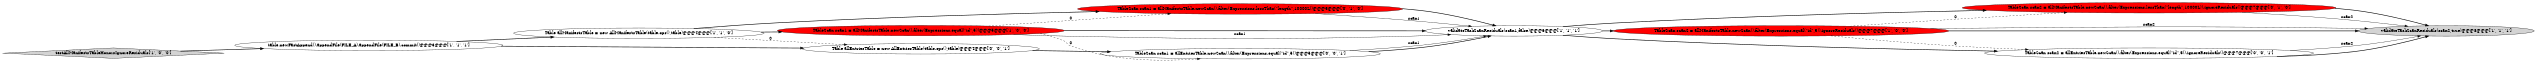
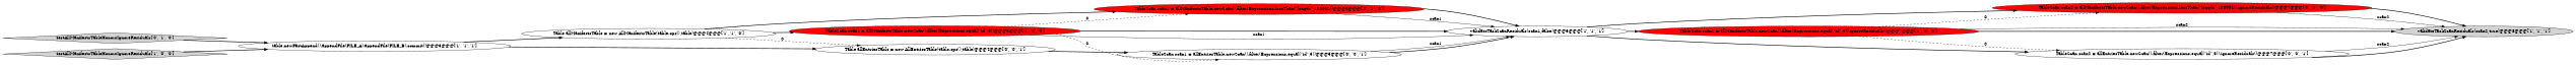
  digraph {
    rankdir=LR
    node [fillcolor=white shape=ellipse style=filled]
    edge [style=bold]
    n1 [label="Table allEntriesTable = new AllEntriesTable(table.ops(),table)@@@4@@@['0', '0', '1']"]
    n2 [label="TableScan scan1 = allEntriesTable.newScan().filter(Expressions.equal(\"id\",5))@@@5@@@['0', '0', '1']"]
    n3 [label="validateTaskScanResiduals(scan1,false)@@@6@@@['1', '1', '1']"]
    n4 [fillcolor=lightgray label="validateTaskScanResiduals(scan2,true)@@@8@@@['1', '1', '1']"]
    n5 [fillcolor=red label="TableScan scan2 = allManifestsTable.newScan().filter(Expressions.equal(\"id\",5)).ignoreResiduals()@@@7@@@['1', '0', '0']"]
    n6 [fillcolor=red label="TableScan scan2 = allManifestsTable.newScan().filter(Expressions.lessThan(\"length\",10000L)).ignoreResiduals()@@@7@@@['0', '1', '0']"]
    n7 [label="TableScan scan2 = allEntriesTable.newScan().filter(Expressions.equal(\"id\",5)).ignoreResiduals()@@@7@@@['0', '0', '1']"]
    n8 [label="table.newFastAppend().appendFile(FILE_A).appendFile(FILE_B).commit()@@@3@@@['1', '1', '1']"]
    n9 [label="Table allManifestsTable = new AllManifestsTable(table.ops(),table)@@@4@@@['1', '1', '0']"]
    n10 [fillcolor=red label="TableScan scan1 = allManifestsTable.newScan().filter(Expressions.lessThan(\"length\",10000L))@@@5@@@['0', '1', '0']"]
    n11 [fillcolor=red label="TableScan scan1 = allManifestsTable.newScan().filter(Expressions.equal(\"id\",5))@@@5@@@['1', '0', '0']"]
+   n12 [fillcolor=lightgray label="testAllManifestsTableHonorsIgnoreResiduals['0', '1', '0']" shape=diamond]
    n13 [fillcolor=lightgray label="testAllManifestsTableHonorsIgnoreResiduals['1', '0', '0']" shape=diamond]
    n1 -> n2
    n2 -> n3 [label=scan1 style=solid]
    n2 -> n3
    n3 -> n5
    n3 -> n6
    n3 -> n7
    n5 -> n4
    n5 -> n4 [label=scan2 style=solid]
    n5 -> n6 [label=0 style=dashed]
    n5 -> n7 [label=0 style=dashed]
    n6 -> n4
    n6 -> n4 [label=scan2 style=solid]
    n7 -> n4
    n7 -> n4 [label=scan2 style=solid]
    n8 -> n1
    n8 -> n9
    n9 -> n1 [label=0 style=dashed]
    n9 -> n10
    n9 -> n11
    n10 -> n3
    n10 -> n3 [label=scan1 style=solid]
    n11 -> n2 [label=0 style=dashed]
    n11 -> n3
    n11 -> n3 [label=scan1 style=solid]
    n11 -> n10 [label=0 style=dashed]
+   n12 -> n8
    n13 -> n8
  }
